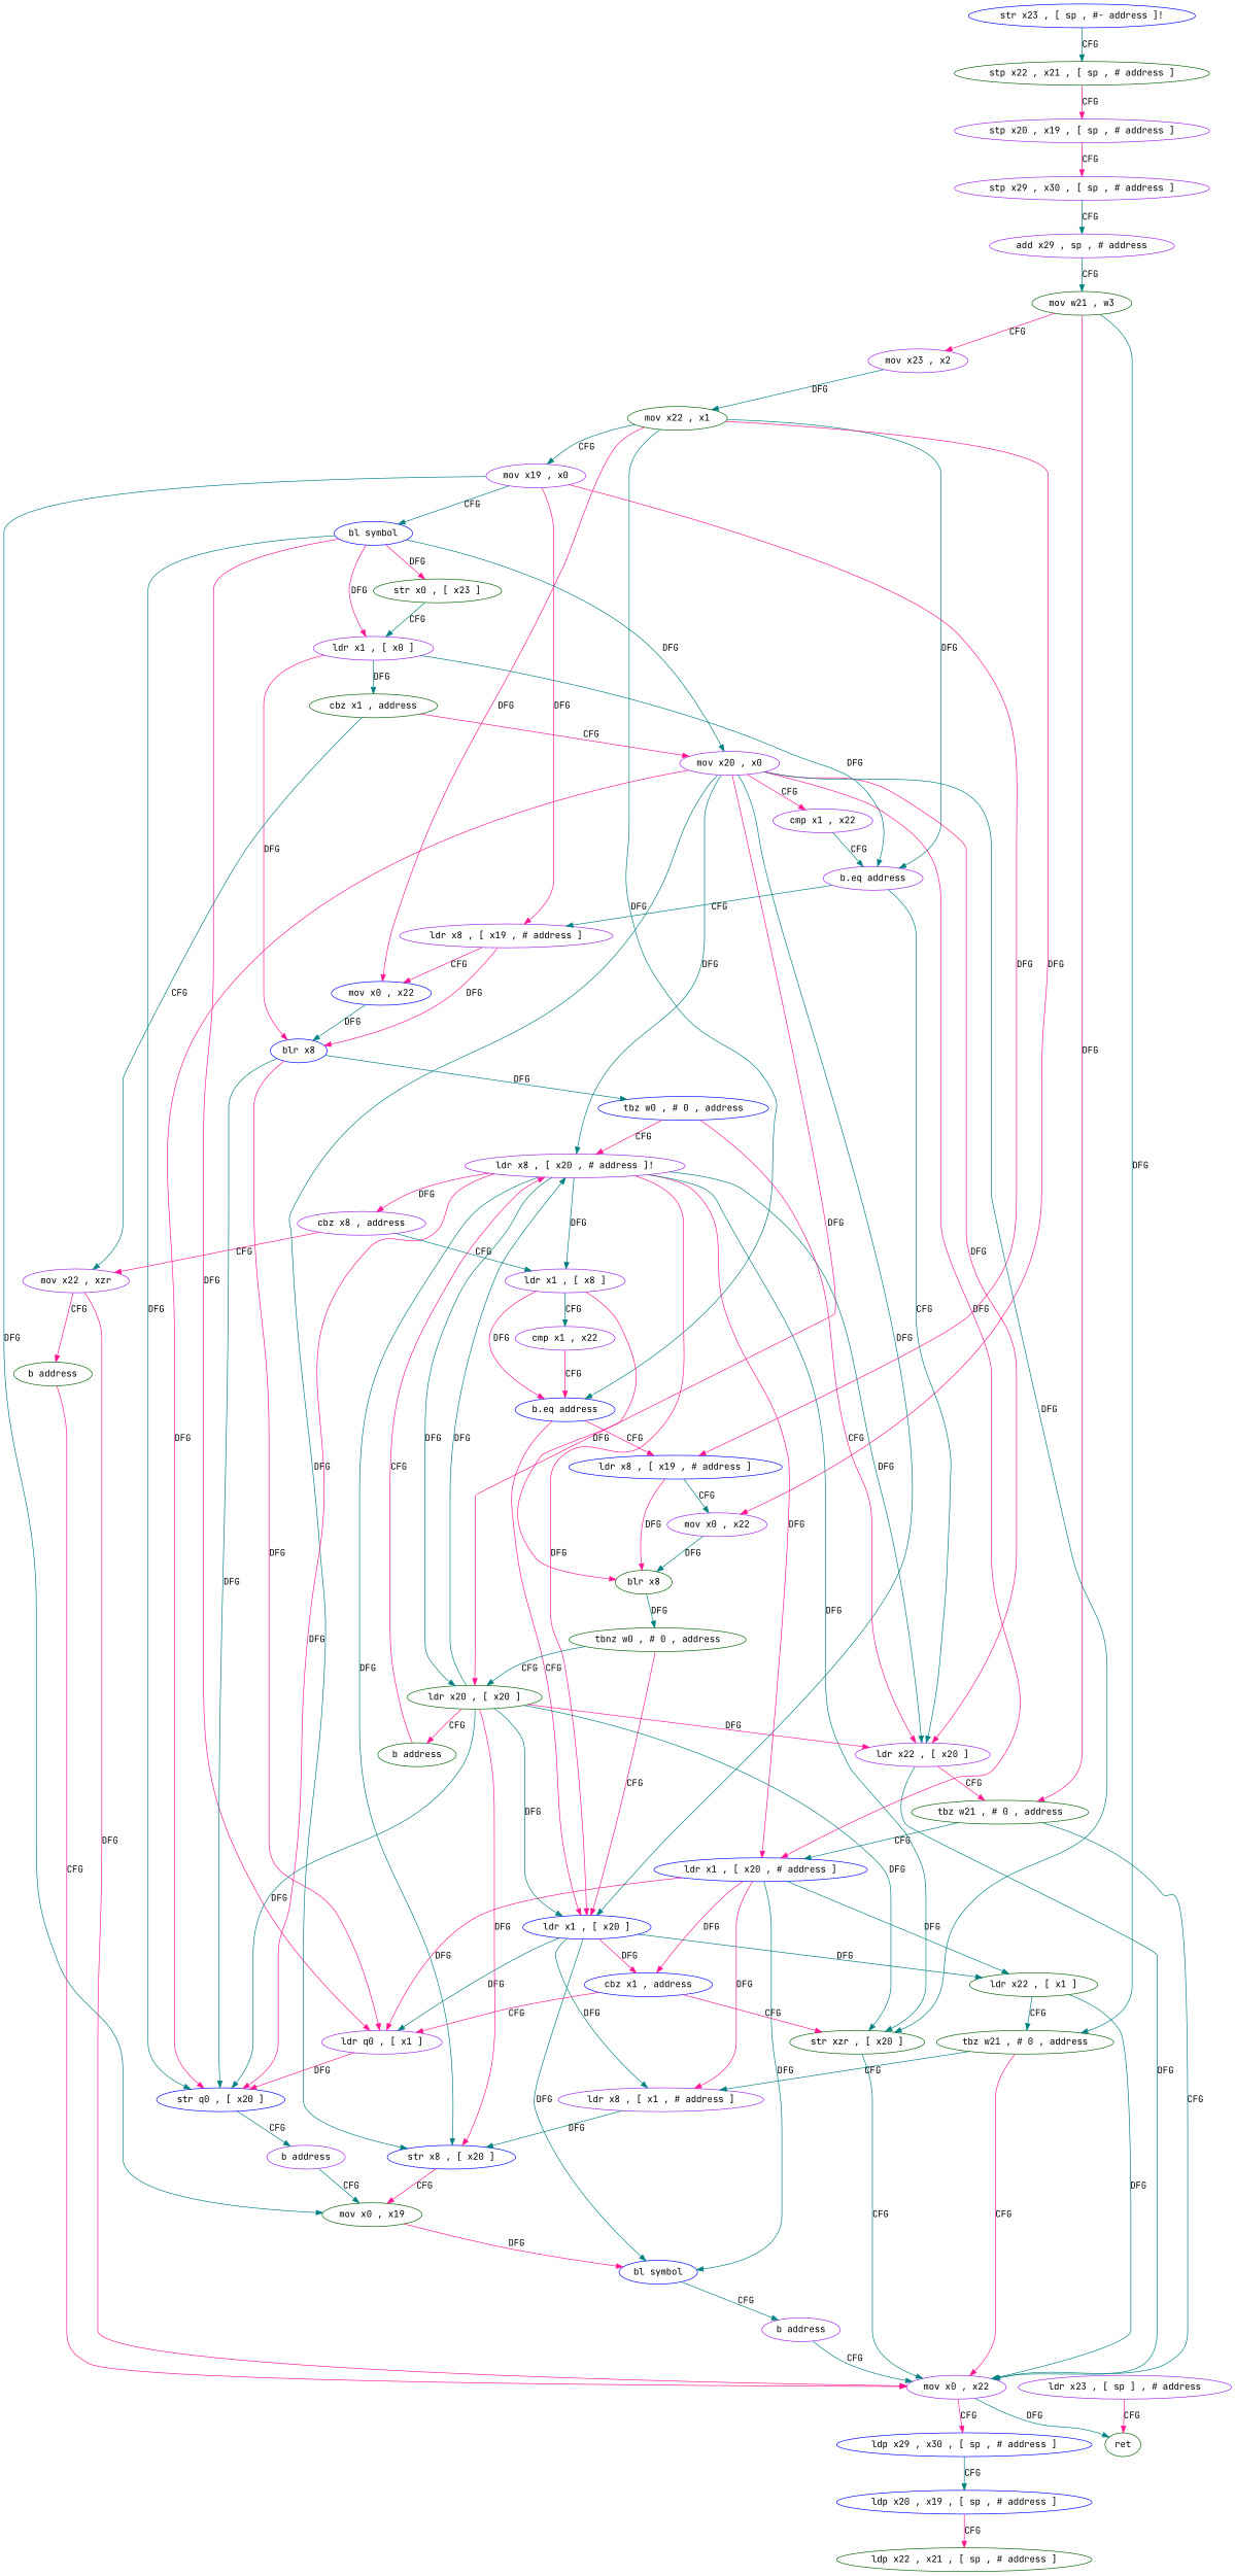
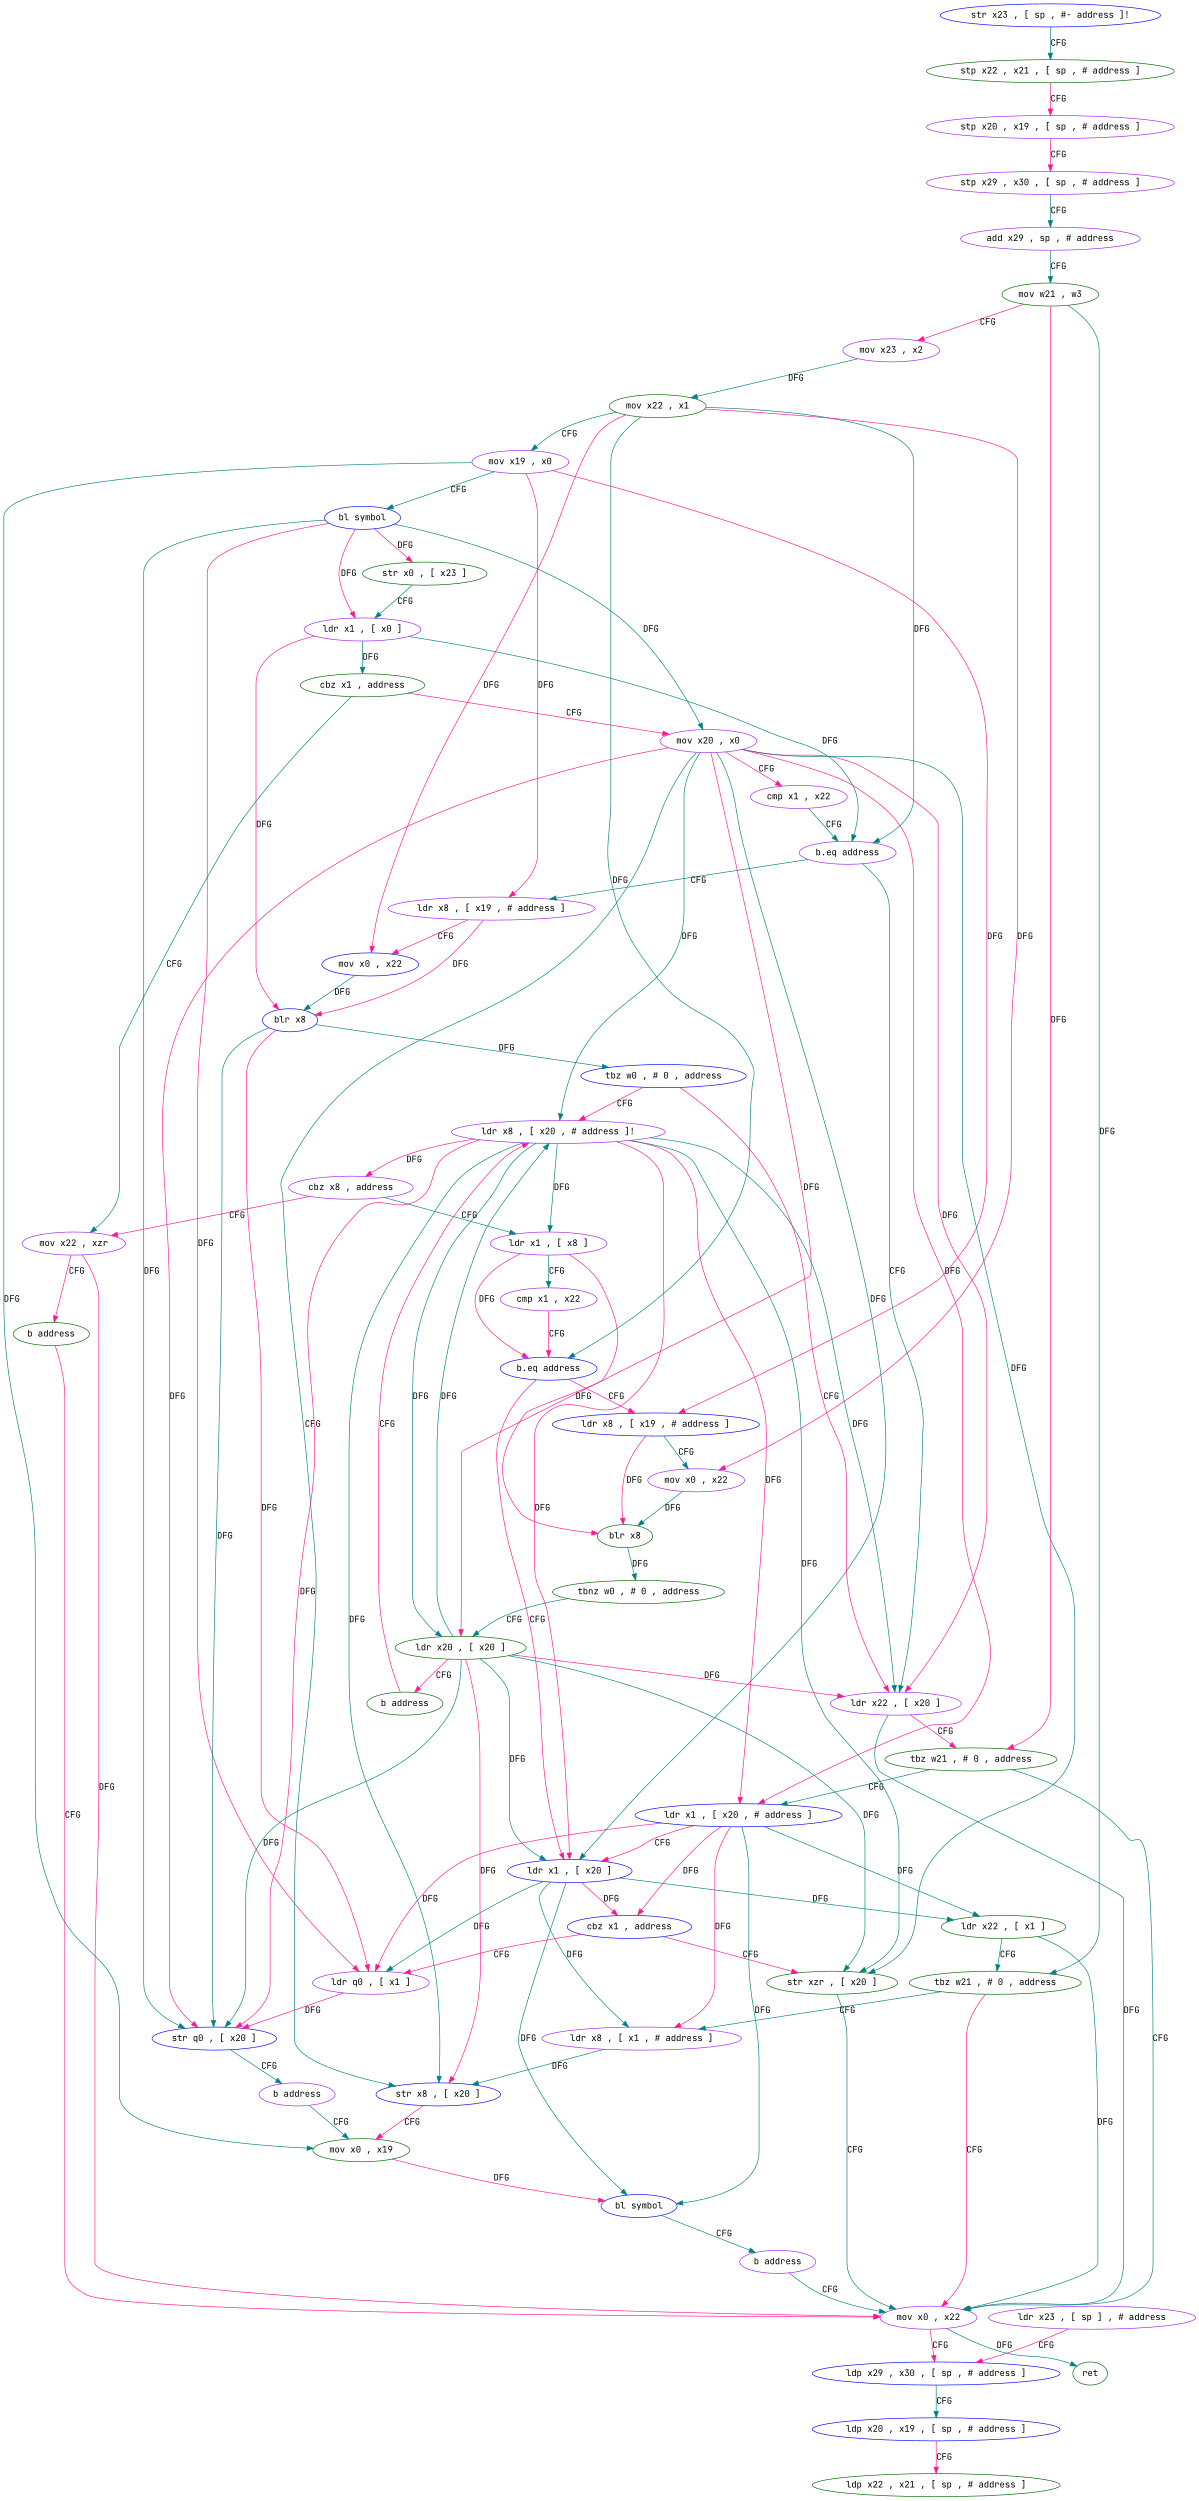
  digraph {
    fontname="JetBrains Mono"
    node [color=purple fontname="JetBrains Mono"]
    edge [color=teal fontname="JetBrains Mono"]
    n1 [color=blue label="str x23 , [ sp , #- address ]!"]
    n2 [color=darkgreen label="stp x22 , x21 , [ sp , # address ]"]
    n3 [label="stp x20 , x19 , [ sp , # address ]"]
    n4 [label="stp x29 , x30 , [ sp , # address ]"]
    n5 [label="add x29 , sp , # address"]
    n6 [color=darkgreen label="mov w21 , w3"]
    n7 [label="mov x23 , x2"]
    n8 [color=darkgreen label="tbz w21 , # 0 , address"]
    n9 [color=darkgreen label="tbz w21 , # 0 , address"]
    n10 [color=darkgreen label="mov x22 , x1"]
    n11 [label="mov x0 , x22"]
    n12 [color=blue label="ldr x1 , [ x20 , # address ]"]
    n13 [label="ldr x8 , [ x1 , # address ]"]
    n14 [label="mov x19 , x0"]
    n15 [label="b.eq address"]
    n16 [color=blue label="mov x0 , x22"]
    n17 [color=blue label="b.eq address"]
    n18 [label="mov x0 , x22"]
    n19 [color=darkgreen label="str x0 , [ x23 ]"]
    n20 [label="ldr x1 , [ x0 ]"]
    n21 [color=blue label="bl symbol"]
    n22 [label="ldr x8 , [ x19 , # address ]"]
    n23 [color=darkgreen label="mov x0 , x19"]
    n24 [color=blue label="ldr x8 , [ x19 , # address ]"]
    n25 [label="ldr x22 , [ x20 ]"]
    n26 [color=blue label="blr x8"]
    n27 [color=blue label="ldr x1 , [ x20 ]"]
    n28 [color=darkgreen label="blr x8"]
    n29 [label="mov x20 , x0"]
    n30 [label="ldr q0 , [ x1 ]"]
    n31 [color=blue label="str q0 , [ x20 ]"]
    n32 [color=blue label="bl symbol"]
    n33 [color=darkgreen label="cbz x1 , address"]
    n34 [label="cmp x1 , x22"]
    n35 [label="ldr x8 , [ x20 , # address ]!"]
    n36 [color=darkgreen label="str xzr , [ x20 ]"]
    n37 [color=darkgreen label="ldr x20 , [ x20 ]"]
    n38 [color=blue label="str x8 , [ x20 ]"]
    n39 [label="b address"]
    n40 [label="mov x22 , xzr"]
    n41 [color=blue label="tbz w0 , # 0 , address"]
    n42 [color=darkgreen label="b address"]
    n43 [color=blue label="ldp x29 , x30 , [ sp , # address ]"]
    n44 [color=darkgreen label=ret]
    n45 [color=blue label="cbz x1 , address"]
    n46 [color=darkgreen label="ldr x22 , [ x1 ]"]
    n47 [label="cbz x8 , address"]
    n48 [label="ldr x1 , [ x8 ]"]
    n49 [color=darkgreen label="b address"]
    n50 [color=blue label="ldp x20 , x19 , [ sp , # address ]"]
    n51 [color=darkgreen label="ldp x22 , x21 , [ sp , # address ]"]
    n52 [label="ldr x23 , [ sp ] , # address"]
    n53 [label="b address"]
    n54 [label="cmp x1 , x22"]
    n55 [color=darkgreen label="tbnz w0 , # 0 , address"]
    n1 -> n2 [label=CFG]
    n2 -> n3 [color=deeppink label=CFG]
    n3 -> n4 [color=deeppink label=CFG]
    n4 -> n5 [label=CFG]
    n5 -> n6 [label=CFG]
    n6 -> n7 [color=deeppink label=CFG]
    n6 -> n8 [color=deeppink label=DFG]
    n6 -> n9 [label=DFG]
    n7 -> n10 [label=DFG]
    n8 -> n11 [label=CFG]
    n8 -> n12 [label=CFG]
    n9 -> n11 [color=deeppink label=CFG]
    n9 -> n13 [label=CFG]
    n10 -> n14 [label=CFG]
    n10 -> n15 [label=DFG]
    n10 -> n16 [color=deeppink label=DFG]
    n10 -> n17 [label=DFG]
    n10 -> n18 [color=deeppink label=DFG]
    n11 -> n43 [color=deeppink label=CFG]
    n11 -> n44 [label=DFG]
    n12 -> n13 [color=deeppink label=DFG]
    n12 -> n30 [color=deeppink label=DFG]
    n12 -> n32 [label=DFG]
    n12 -> n45 [color=deeppink label=DFG]
    n12 -> n46 [label=DFG]
    n13 -> n38 [label=DFG]
    n14 -> n21 [label=CFG]
    n14 -> n22 [color=deeppink label=DFG]
    n14 -> n23 [label=DFG]
    n14 -> n24 [color=deeppink label=DFG]
    n15 -> n22 [label=CFG]
    n15 -> n25 [label=CFG]
    n16 -> n26 [label=DFG]
    n17 -> n24 [color=deeppink label=CFG]
    n17 -> n27 [color=deeppink label=CFG]
    n18 -> n28 [label=DFG]
    n19 -> n20 [label=CFG]
    n20 -> n15 [label=DFG]
    n20 -> n26 [color=deeppink label=DFG]
    n20 -> n33 [label=DFG]
    n21 -> n19 [color=deeppink label=DFG]
    n21 -> n20 [color=deeppink label=DFG]
    n21 -> n29 [label=DFG]
    n21 -> n30 [color=deeppink label=DFG]
    n21 -> n31 [label=DFG]
    n22 -> n16 [color=deeppink label=CFG]
    n22 -> n26 [color=deeppink label=DFG]
    n23 -> n32 [color=deeppink label=DFG]
    n24 -> n18 [label=CFG]
    n24 -> n28 [color=deeppink label=DFG]
    n25 -> n8 [color=deeppink label=CFG]
    n25 -> n11 [label=DFG]
    n26 -> n30 [color=deeppink label=DFG]
    n26 -> n31 [label=DFG]
    n26 -> n41 [label=DFG]
    n27 -> n13 [label=DFG]
    n27 -> n30 [label=DFG]
    n27 -> n32 [label=DFG]
    n27 -> n45 [color=deeppink label=DFG]
    n27 -> n46 [label=DFG]
    n28 -> n55 [label=DFG]
    n29 -> n12 [color=deeppink label=DFG]
    n29 -> n25 [color=deeppink label=DFG]
    n29 -> n27 [label=DFG]
    n29 -> n31 [color=deeppink label=DFG]
    n29 -> n34 [color=deeppink label=CFG]
    n29 -> n35 [label=DFG]
    n29 -> n36 [label=DFG]
    n29 -> n37 [color=deeppink label=DFG]
-   n29 -> n38 [label=DFG]
+   n29 -> n38 [label=CFG]
    n30 -> n31 [color=deeppink label=DFG]
    n31 -> n39 [label=CFG]
    n32 -> n53 [label=CFG]
    n33 -> n29 [color=deeppink label=CFG]
    n33 -> n40 [label=CFG]
    n34 -> n15 [label=CFG]
    n35 -> n12 [color=deeppink label=DFG]
    n35 -> n25 [label=DFG]
    n35 -> n27 [color=deeppink label=DFG]
    n35 -> n31 [color=deeppink label=DFG]
    n35 -> n36 [label=DFG]
    n35 -> n37 [label=DFG]
    n35 -> n38 [label=DFG]
    n35 -> n47 [color=deeppink label=DFG]
    n35 -> n48 [label=DFG]
    n36 -> n11 [label=CFG]
    n37 -> n25 [color=deeppink label=DFG]
    n37 -> n27 [label=DFG]
    n37 -> n31 [label=DFG]
    n37 -> n35 [label=DFG]
    n37 -> n36 [label=DFG]
    n37 -> n38 [color=deeppink label=DFG]
    n37 -> n49 [color=deeppink label=CFG]
    n38 -> n23 [color=deeppink label=CFG]
    n39 -> n23 [label=CFG]
    n40 -> n11 [color=deeppink label=DFG]
    n40 -> n42 [color=deeppink label=CFG]
    n41 -> n25 [color=deeppink label=CFG]
    n41 -> n35 [color=deeppink label=CFG]
    n42 -> n11 [color=deeppink label=CFG]
    n43 -> n50 [label=CFG]
    n45 -> n30 [color=deeppink label=CFG]
    n45 -> n36 [color=deeppink label=CFG]
    n46 -> n9 [label=CFG]
    n46 -> n11 [label=DFG]
    n47 -> n40 [color=deeppink label=CFG]
    n47 -> n48 [label=CFG]
    n48 -> n17 [color=deeppink label=DFG]
    n48 -> n28 [color=deeppink label=DFG]
    n48 -> n54 [label=CFG]
    n49 -> n35 [color=deeppink label=CFG]
    n50 -> n51 [color=deeppink label=CFG]
-   n52 -> n44 [color=deeppink label=CFG]
+   n52 -> n43 [color=deeppink label=CFG]
    n53 -> n11 [label=CFG]
    n54 -> n17 [color=deeppink label=CFG]
-   n55 -> n27 [color=deeppink label=CFG]
+   n12 -> n27 [color=deeppink label=CFG]
    n55 -> n37 [label=CFG]
  }
